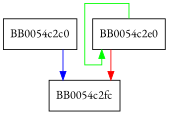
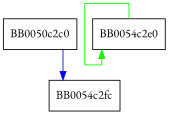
  digraph {
    fontname="EB Garamond"
    splines=ortho
    node [fontname="EB Garamond" shape=box]
    edge [fontname="EB Garamond"]
-   BB0054c2c0
+   BB0054c2c0 [label=BB0050c2c0]
    BB0054c2fc
    BB0054c2e0
    BB0054c2c0 -> BB0054c2fc [color=blue]
-   BB0054c2e0 -> BB0054c2fc [color=red]
    BB0054c2e0 -> BB0054c2e0 [color=green]
  }
